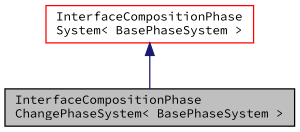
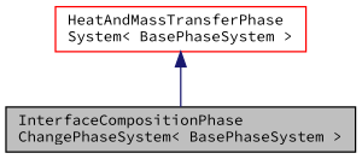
  digraph {
    fontname="Source Code Pro"
    node [fontname="Source Code Pro" fontsize=10 shape=record]
    n1 [color=black fillcolor=grey75 fontcolor=black height=0.2 label="InterfaceCompositionPhase\lChangePhaseSystem\< BasePhaseSystem \>" style=filled width=0.4]
-   n2 [color=red height=0.2 label="InterfaceCompositionPhase\lSystem\< BasePhaseSystem \>" width=0.4]
+   n2 [color=red height=0.2 label="HeatAndMassTransferPhase\lSystem\< BasePhaseSystem \>" width=0.4]
    n2 -> n1 [color=midnightblue dir=back fontname="Source Code Pro" fontsize=10 labelfontname=Helvetica labelfontsize=10 style=solid]
  }
